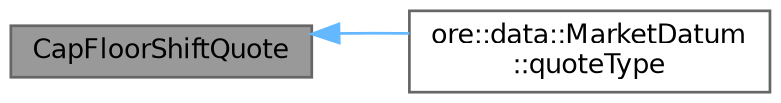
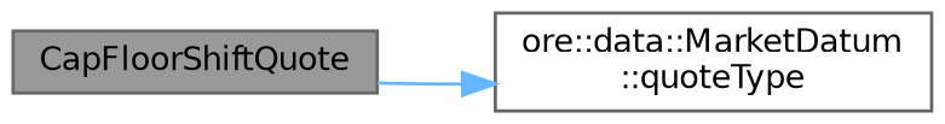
  digraph {
    rankdir=LR
    node [fontname=Helvetica fontsize=10 shape=box style=filled]
    n1 [color=gray40 fillcolor=grey60 fontcolor=black height=0.2 label=CapFloorShiftQuote width=0.4]
    n2 [color=grey40 fillcolor=white height=0.2 label="ore::data::MarketDatum\l::quoteType" width=0.4]
-   n2 -> n1 [color=steelblue1 fontname=Helvetica fontsize=10 labelfontname=Helvetica labelfontsize=10 style=solid]
+   n1 -> n2 [color=steelblue1 fontname=Helvetica fontsize=10 labelfontname=Helvetica labelfontsize=10 style=solid]
  }
